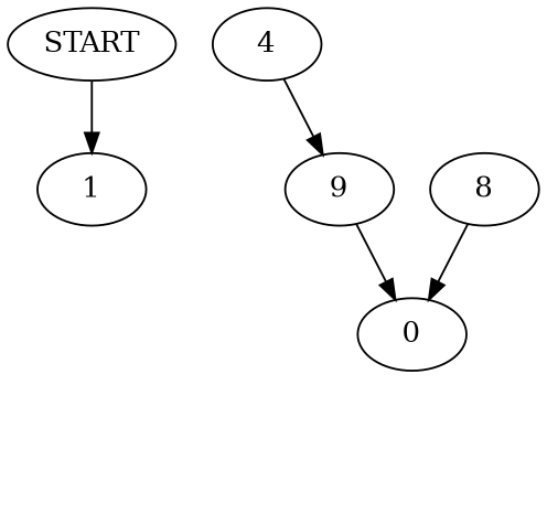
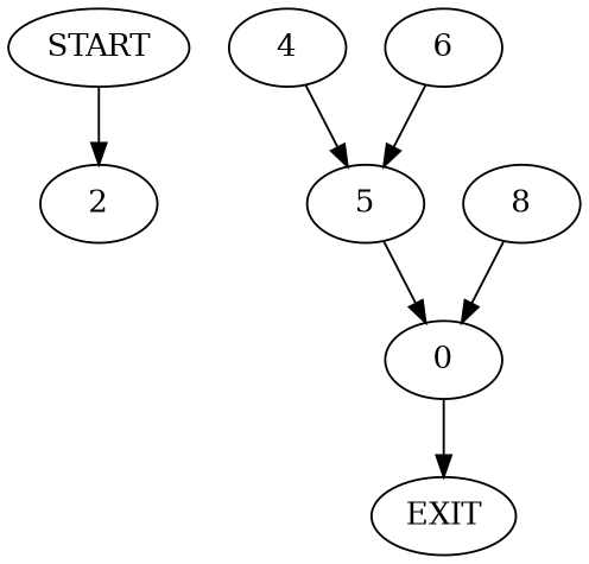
  digraph {
    n1 [label=START]
-   1
+   1 [label=2]
+   n3 [label=EXIT]
    4
-   5 [label=9]
+   5
    n6 [label=0]
+   6
    8
    n1 -> 1
    4 -> 5
    5 -> n6
+   n6 -> n3
+   6 -> 5
    8 -> n6
  }
